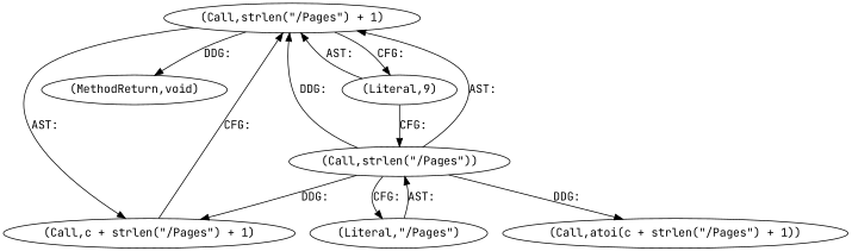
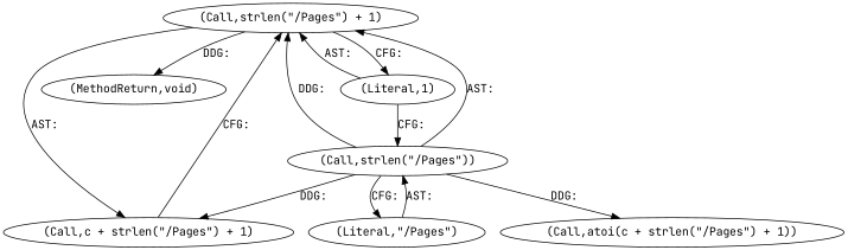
  digraph {
    fontname="JetBrains Mono"
    node [fontname="JetBrains Mono"]
    edge [fontname="JetBrains Mono"]
    n1 [label="(Call,strlen(\"/Pages\") + 1)"]
    n2 [label="(Call,c + strlen(\"/Pages\") + 1)"]
    n3 [label="(MethodReturn,void)"]
-   n4 [label="(Literal,9)"]
+   n4 [label="(Literal,1)"]
    n5 [label="(Call,strlen(\"/Pages\"))"]
    n6 [label="(Call,atoi(c + strlen(\"/Pages\") + 1))"]
    n7 [label="(Literal,\"/Pages\")"]
    n1 -> n2 [label="AST: "]
    n1 -> n3 [label="DDG: "]
    n1 -> n4 [label="CFG: "]
    n2 -> n1 [label="CFG: "]
    n4 -> n1 [label="AST: "]
    n4 -> n5 [label="CFG: "]
    n5 -> n1 [label="AST: "]
    n5 -> n1 [label="DDG: "]
    n5 -> n2 [label="DDG: "]
    n5 -> n6 [label="DDG: "]
    n5 -> n7 [label="CFG: "]
    n7 -> n5 [label="AST: "]
  }
